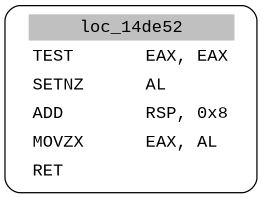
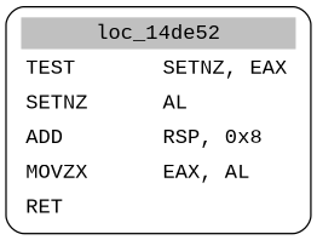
  digraph {
    rankdir=LR
-   n1 [fontname="Courier New" label=<<table border="0" cellborder="0" cellpadding="3"><tr><td align="center" colspan="2" bgcolor="grey">loc_14de52</td></tr><tr><td align="left">TEST       EAX, EAX</td></tr><tr><td align="left">SETNZ      AL</td></tr><tr><td align="left">ADD        RSP, 0x8</td></tr><tr><td align="left">MOVZX      EAX, AL</td></tr><tr><td align="left">RET        </td></tr></table>> shape=Mrecord]
+   n1 [fontname="Courier New" label=<<table border="0" cellborder="0" cellpadding="3"><tr><td align="center" colspan="2" bgcolor="grey">loc_14de52</td></tr><tr><td align="left">TEST       SETNZ, EAX</td></tr><tr><td align="left">SETNZ      AL</td></tr><tr><td align="left">ADD        RSP, 0x8</td></tr><tr><td align="left">MOVZX      EAX, AL</td></tr><tr><td align="left">RET        </td></tr></table>> shape=Mrecord]
  }
